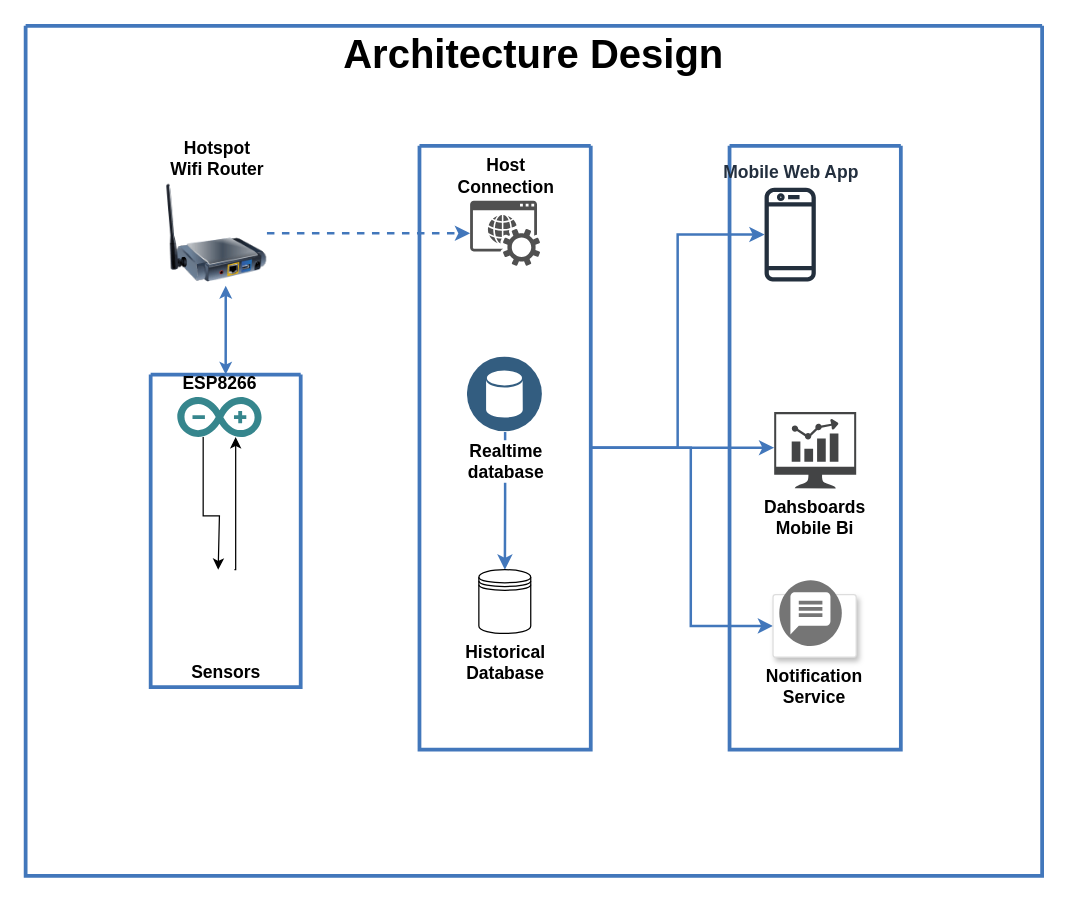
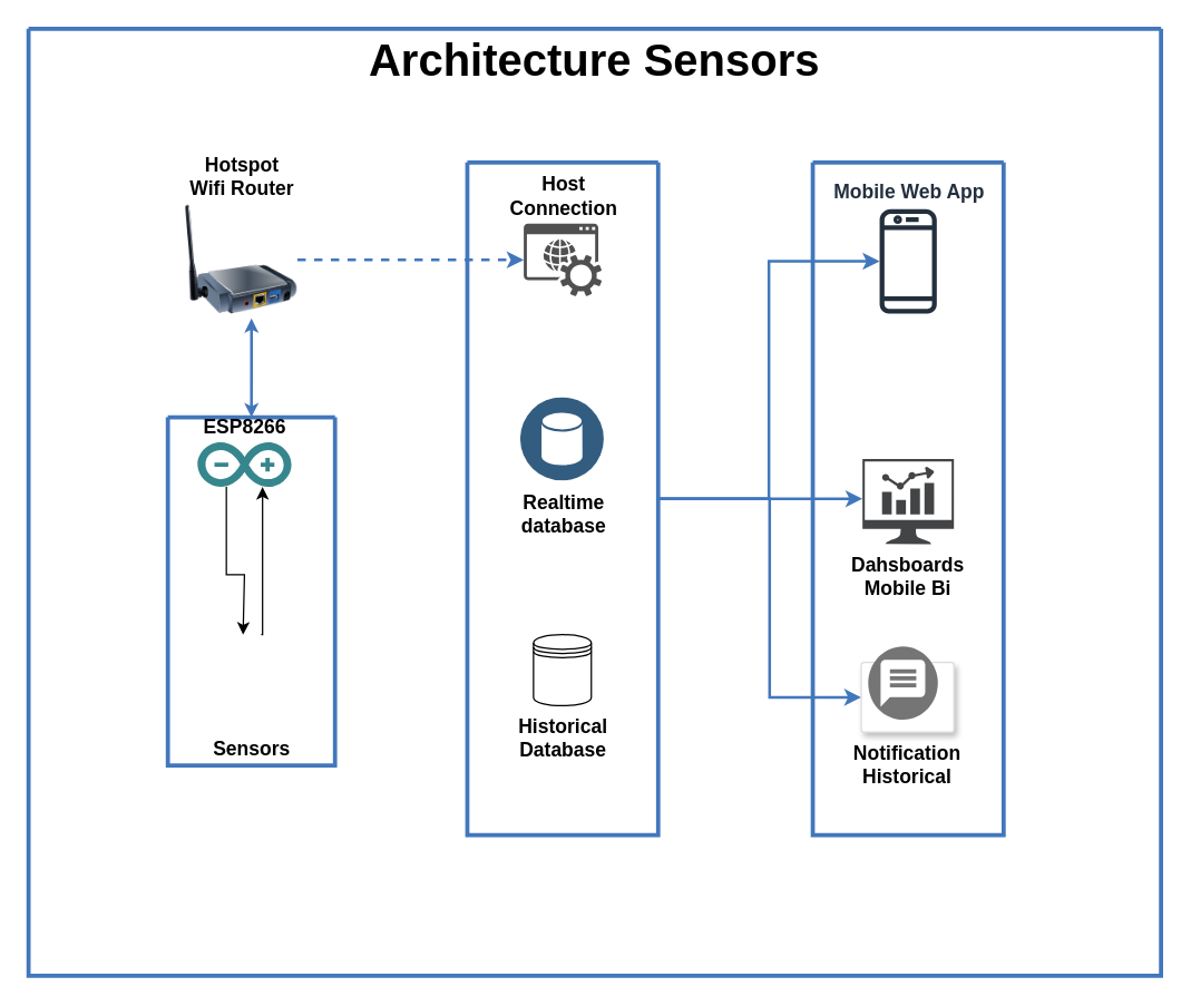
  <mxCell id="0" />
  <mxCell id="1" parent="0" />
- <mxCell id="2" value="&#10;Architecture Design" style="swimlane;shadow=0;strokeColor=#4277BB;fillColor=#ffffff;fontColor=#000000;align=center;startSize=0;collapsible=0;strokeWidth=3;fontSize=32;labelBorderColor=none;" parent="1" vertex="1"><mxGeometry x="20" y="20" width="813" height="680" as="geometry" /></mxCell>
+ <mxCell id="2" value="&#10;Architecture Sensors" style="swimlane;shadow=0;strokeColor=#4277BB;fillColor=#ffffff;fontColor=#000000;align=center;startSize=0;collapsible=0;strokeWidth=3;fontSize=32;labelBorderColor=none;" parent="1" vertex="1"><mxGeometry x="20" y="20" width="813" height="680" as="geometry" /></mxCell>
  <mxCell id="3" style="edgeStyle=elbowEdgeStyle;rounded=0;elbow=vertical;html=1;labelBackgroundColor=#ffffff;startArrow=classic;startFill=1;startSize=4;endArrow=classic;endFill=1;endSize=4;jettySize=auto;orthogonalLoop=1;strokeColor=#4277BB;strokeWidth=2;fontSize=14;fontColor=#4277BB;exitX=0.588;exitY=1.025;exitDx=0;exitDy=0;exitPerimeter=0;" parent="2" source="23" target="4" edge="1"><mxGeometry relative="1" as="geometry"><mxPoint x="143" y="239" as="targetPoint" /><mxPoint x="160" y="159" as="sourcePoint" /></mxGeometry></mxCell>
  <mxCell id="4" value="" style="swimlane;shadow=0;strokeColor=#4277BB;fillColor=#ffffff;fontColor=#4277BB;align=right;startSize=0;collapsible=0;strokeWidth=3;" parent="2" vertex="1"><mxGeometry x="100" y="279" width="120" height="250" as="geometry" /></mxCell>
  <mxCell id="5" value="" style="edgeStyle=orthogonalEdgeStyle;rounded=0;orthogonalLoop=1;jettySize=auto;html=1;" edge="1" parent="4" target="8"><mxGeometry relative="1" as="geometry"><mxPoint x="67" y="156" as="sourcePoint" /><mxPoint x="67" y="94" as="targetPoint" /><Array as="points"><mxPoint x="68" y="156" /></Array></mxGeometry></mxCell>
  <mxCell id="6" value="Sensors" style="shape=image;html=1;verticalAlign=top;verticalLabelPosition=bottom;labelBackgroundColor=#ffffff;imageAspect=0;aspect=fixed;image=https://cdn2.iconfinder.com/data/icons/electronic-13/480/3-electronic-arduino-chipset-icon-2-128.png;fontSize=14;fontStyle=1" vertex="1" parent="4"><mxGeometry x="20" y="143" width="80" height="80" as="geometry" /></mxCell>
  <mxCell id="7" value="" style="edgeStyle=orthogonalEdgeStyle;rounded=0;orthogonalLoop=1;jettySize=auto;html=1;" edge="1" parent="4" source="8"><mxGeometry relative="1" as="geometry"><mxPoint x="54" y="94" as="sourcePoint" /><mxPoint x="54" y="156" as="targetPoint" /><Array as="points"><mxPoint x="42" y="113" /><mxPoint x="55" y="113" /></Array></mxGeometry></mxCell>
  <mxCell id="8" value="ESP8266" style="dashed=0;outlineConnect=0;html=1;align=center;labelPosition=center;verticalLabelPosition=top;verticalAlign=bottom;shape=mxgraph.weblogos.arduino;fillColor=#36868D;strokeColor=none;fontStyle=1;fontSize=14;" vertex="1" parent="4"><mxGeometry x="21.3" y="18" width="67.4" height="32" as="geometry" /></mxCell>
  <mxCell id="9" style="edgeStyle=orthogonalEdgeStyle;rounded=0;orthogonalLoop=1;jettySize=auto;html=1;strokeWidth=2;strokeColor=#4277bb;" edge="1" parent="2" source="12" target="18"><mxGeometry relative="1" as="geometry" /></mxCell>
  <mxCell id="10" style="edgeStyle=orthogonalEdgeStyle;rounded=0;orthogonalLoop=1;jettySize=auto;html=1;strokeWidth=2;strokeColor=#4277bb;" edge="1" parent="2" source="12" target="19"><mxGeometry relative="1" as="geometry"><Array as="points"><mxPoint x="562" y="338" /><mxPoint x="562" y="338" /></Array></mxGeometry></mxCell>
  <mxCell id="11" style="edgeStyle=orthogonalEdgeStyle;rounded=0;orthogonalLoop=1;jettySize=auto;html=1;strokeWidth=2;strokeColor=#4277bb;" edge="1" parent="2" source="12" target="20"><mxGeometry relative="1" as="geometry"><Array as="points"><mxPoint x="532" y="338" /><mxPoint x="532" y="480" /></Array></mxGeometry></mxCell>
  <mxCell id="12" value="" style="swimlane;shadow=0;strokeColor=#4277BB;fillColor=#ffffff;fontColor=#4277BB;align=right;startSize=0;collapsible=0;strokeWidth=3;" parent="2" vertex="1"><mxGeometry x="315" y="96" width="137" height="483" as="geometry" /></mxCell>
- <mxCell id="13" value="" style="edgeStyle=orthogonalEdgeStyle;rounded=0;orthogonalLoop=1;jettySize=auto;html=1;strokeColor=#4277bb;strokeWidth=2;" edge="1" parent="12" source="14" target="16"><mxGeometry relative="1" as="geometry" /></mxCell>
  <mxCell id="14" value="Realtime&lt;div&gt;database&lt;/div&gt;" style="aspect=fixed;perimeter=ellipsePerimeter;html=1;align=center;shadow=0;dashed=0;image;image=img/lib/ibm/data/data_services.svg;rounded=1;labelBackgroundColor=#ffffff;strokeColor=#666666;strokeWidth=3;fillColor=#C2952D;gradientColor=none;fontSize=14;fontColor=#000000;fontStyle=1" parent="12" vertex="1"><mxGeometry x="38.5" y="169" width="60" height="60" as="geometry" /></mxCell>
  <mxCell id="15" value="Host&lt;div style=&quot;font-size: 14px;&quot;&gt;Connection&lt;/div&gt;" style="sketch=0;pointerEvents=1;shadow=0;dashed=0;html=1;strokeColor=none;fillColor=#505050;labelPosition=center;verticalLabelPosition=top;verticalAlign=bottom;outlineConnect=0;align=center;shape=mxgraph.office.services.online_hosted_services;fontSize=14;fontStyle=1" vertex="1" parent="12"><mxGeometry x="40.5" y="44" width="56" height="52" as="geometry" /></mxCell>
  <mxCell id="16" value="Historical Database" style="shape=datastore;whiteSpace=wrap;html=1;labelPosition=center;verticalLabelPosition=bottom;align=center;verticalAlign=top;fontSize=14;fontStyle=1" vertex="1" parent="12"><mxGeometry x="47.5" y="339" width="41.5" height="51" as="geometry" /></mxCell>
  <mxCell id="17" value="" style="swimlane;shadow=0;strokeColor=#4277BB;fillColor=#ffffff;fontColor=#4277BB;align=right;startSize=0;collapsible=0;strokeWidth=3;" parent="2" vertex="1"><mxGeometry x="563" y="96" width="137" height="483" as="geometry" /></mxCell>
- <mxCell id="18" value="Mobile Web App" style="sketch=0;outlineConnect=0;fontColor=#232F3E;gradientColor=none;fillColor=#232F3D;strokeColor=none;dashed=0;verticalLabelPosition=top;verticalAlign=bottom;align=center;html=1;fontSize=14;fontStyle=1;aspect=fixed;pointerEvents=1;shape=mxgraph.aws4.mobile_client;labelPosition=center;" vertex="1" parent="17"><mxGeometry x="28" y="32" width="41" height="78" as="geometry" /></mxCell>
+ <mxCell id="18" value="Mobile Web App" style="sketch=0;outlineConnect=0;fontColor=#232F3E;gradientColor=none;fillColor=#232F3D;strokeColor=none;dashed=0;verticalLabelPosition=top;verticalAlign=bottom;align=center;html=1;fontSize=14;fontStyle=1;aspect=fixed;pointerEvents=1;shape=mxgraph.aws4.mobile_client;labelPosition=center;" vertex="1" parent="17"><mxGeometry x="48" y="32" width="41" height="78" as="geometry" /></mxCell>
  <mxCell id="19" value="Dahsboards&lt;div&gt;Mobile Bi&lt;/div&gt;" style="sketch=0;pointerEvents=1;shadow=0;dashed=0;html=1;strokeColor=none;fillColor=#434445;aspect=fixed;labelPosition=center;verticalLabelPosition=bottom;verticalAlign=top;align=center;outlineConnect=0;shape=mxgraph.vvd.nsx_dashboard;fontSize=14;fontStyle=1" vertex="1" parent="17"><mxGeometry x="35.7" y="213" width="65.59" height="61" as="geometry" /></mxCell>
- <mxCell id="20" value="Notification&#10;Service" style="strokeColor=#dddddd;shadow=1;strokeWidth=1;rounded=1;absoluteArcSize=1;arcSize=4;labelPosition=center;verticalLabelPosition=bottom;align=center;verticalAlign=top;fontSize=14;fontStyle=1" vertex="1" parent="17"><mxGeometry x="34.79" y="359" width="66.5" height="50" as="geometry" /></mxCell>
+ <mxCell id="20" value="Notification&#10;Historical" style="strokeColor=#dddddd;shadow=1;strokeWidth=1;rounded=1;absoluteArcSize=1;arcSize=4;labelPosition=center;verticalLabelPosition=bottom;align=center;verticalAlign=top;fontSize=14;fontStyle=1" vertex="1" parent="17"><mxGeometry x="34.79" y="359" width="66.5" height="50" as="geometry" /></mxCell>
  <mxCell id="21" value="" style="sketch=0;dashed=0;connectable=0;html=1;fillColor=#757575;strokeColor=none;shape=mxgraph.gcp2.push_notification_service;part=1;labelPosition=right;verticalLabelPosition=middle;align=left;verticalAlign=middle;spacingLeft=5;fontSize=12;" vertex="1" parent="20"><mxGeometry y="0.5" width="50" height="52.5" relative="1" as="geometry"><mxPoint x="5" y="-36.5" as="offset" /></mxGeometry></mxCell>
  <mxCell id="22" style="edgeStyle=orthogonalEdgeStyle;rounded=0;orthogonalLoop=1;jettySize=auto;html=1;fontColor=#4277bb;spacing=4;fillColor=#0050ef;strokeColor=#4277bb;strokeWidth=2;dashed=1;" edge="1" parent="2" source="23" target="15"><mxGeometry relative="1" as="geometry"><mxPoint x="346.52" y="143" as="targetPoint" /></mxGeometry></mxCell>
  <mxCell id="23" value="Hotspot&lt;div style=&quot;font-size: 14px;&quot;&gt;Wifi Router&lt;/div&gt;" style="image;html=1;image=img/lib/clip_art/networking/Print_Server_Wireless_128x128.png;fontSize=14;fontStyle=1;labelPosition=center;verticalLabelPosition=top;align=center;verticalAlign=bottom;" vertex="1" parent="2"><mxGeometry x="113" y="126" width="80" height="80" as="geometry" /></mxCell>
